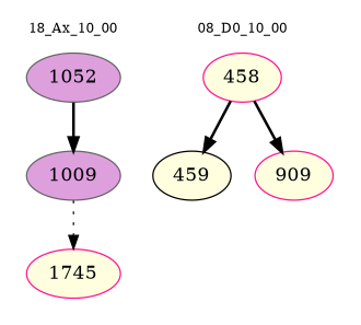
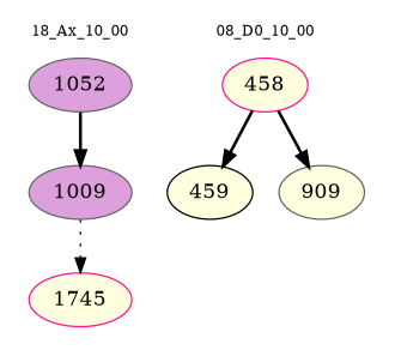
  digraph {
    node [color=gray40 fillcolor=lightyellow style=filled]
    edge [color=black style=bold]
    n1 [fillcolor=plum label=1009]
    n2 [color=deeppink label=1745]
    n3 [fillcolor=plum label=1052]
    n4 [color=deeppink label=458]
    n5 [color=black label=459]
-   n6 [color=deeppink label=909]
+   n6 [label=909]
    subgraph cluster_1 {
      color=white
      fontsize=10
      label="18_Ax_10_00"
      n1
      n2
      n3
    }
    subgraph cluster_2 {
      color=white
      fontsize=10
      label="08_D0_10_00"
      n4
      n5
      n6
    }
    n1 -> n2 [style=dotted]
    n3 -> n1
    n4 -> n5
    n4 -> n6
  }
